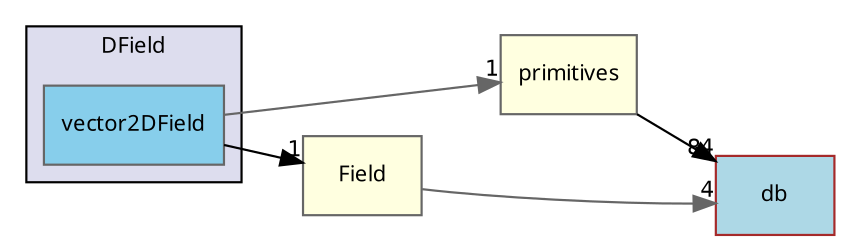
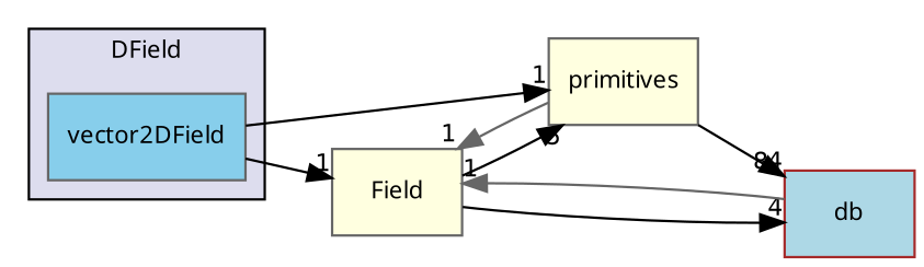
  digraph {
    compound=true
    fontname="Noto Sans"
    rankdir=LR
    node [color=gray40 fillcolor=lightyellow fontname="Noto Sans" fontsize=10 shape=box style=filled]
    edge [color=gray40 fontname="Noto Sans" headlabel=1 labeldistance=1.5 labelfontname=Helvetica labelfontsize=10]
    n1 [fillcolor=skyblue label=vector2DField pencolor=black]
    n2 [label=Field]
    n3 [label=primitives]
    n4 [color=brown fillcolor=lightblue label=db]
    subgraph cluster_1 {
      bgcolor="#ddddee"
      fontsize=10
      label=DField
      pencolor=black
      n1
    }
    n1 -> n2 [color=black]
-   n1 -> n3
-   n2 -> n4 [headlabel=4]
+   n1 -> n3 [color=black]
+   n2 -> n3 [color=black headlabel=5]
+   n2 -> n4 [color=black headlabel=4]
+   n3 -> n2
    n3 -> n4 [color=black headlabel=84]
+   n4 -> n2
  }
